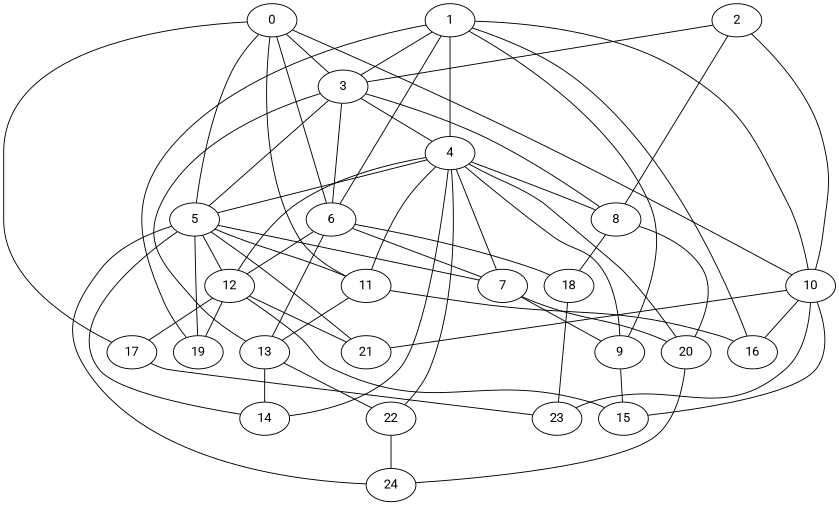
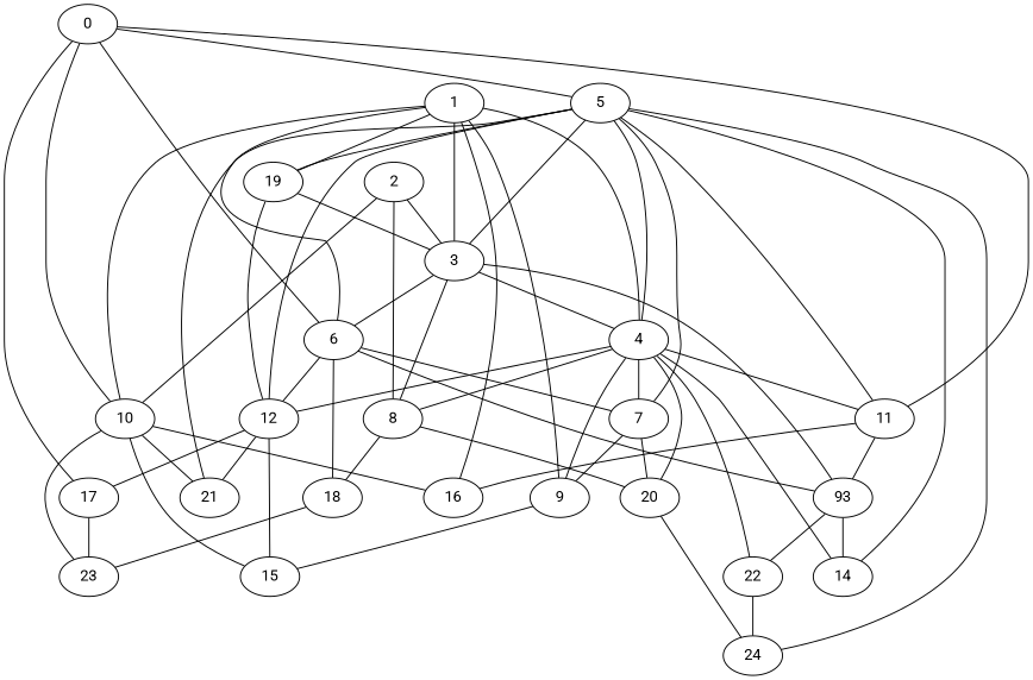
  strict graph {
    fontname=Roboto
    node [fontname=Roboto]
    edge [fontname=Roboto is_available=True prob=1.0]
    0
    3
    5
    6
    10
    11
    17
    4
    8
-   13
+   13 [label=93]
    19
    7
    12
    14
    21
    24
    18
    16
    15
    23
    1
    9
    20
    22
    2
-   0 -- 3
+   19 -- 3
    0 -- 5 [prob=0.841771844345]
    0 -- 6 [prob=0.59239930245]
    0 -- 10
    0 -- 11
    0 -- 17 [prob=0.241647411672]
    3 -- 5
    3 -- 6 [prob=0.119376224904]
    3 -- 4 [prob=0.458648524066]
    3 -- 8 [prob=0.0786118489869]
    3 -- 13 [prob=0.0742152716386]
    5 -- 11
    5 -- 19 [prob=0.0989651329683]
    5 -- 7 [prob=0.215548060253]
    5 -- 12 [prob=0.0337885303973]
    5 -- 14 [prob=0.720121827951]
    5 -- 21 [prob=0.911841820505]
    5 -- 24 [prob=0.12428557063]
    6 -- 13 [prob=0.751898317378]
    6 -- 7
    6 -- 12 [prob=0.20458904688]
    6 -- 18
    10 -- 21 [prob=0.280008266062]
    10 -- 16 [prob=0.762585548543]
    10 -- 15
    10 -- 23 [prob=0.290114475979]
    11 -- 13 [prob=0.396662840159]
    11 -- 16 [prob=0.611810727576]
    17 -- 23 [prob=0.501008064923]
    4 -- 5 [prob=0.136402669122]
    4 -- 11 [prob=0.962442721]
    4 -- 8 [prob=0.748700273439]
    4 -- 7 [prob=0.356292795487]
    4 -- 12 [prob=0.775328481985]
    4 -- 14 [prob=0.619959534035]
    4 -- 9 [prob=0.952145934862]
    4 -- 20 [prob=0.275297932541]
    4 -- 22 [prob=0.151216491737]
    8 -- 18 [prob=0.319872041145]
    8 -- 20 [prob=0.95469380549]
    13 -- 14 [prob=0.564716782405]
    13 -- 22 [prob=0.131198245989]
    7 -- 9 [prob=0.579548065464]
    7 -- 20 [prob=0.539224819977]
    12 -- 17 [prob=0.570885654259]
    12 -- 19 [prob=0.0706378453381]
    12 -- 21
    12 -- 15 [prob=0.245587246027]
    18 -- 23 [prob=0.199087115572]
    1 -- 3
    1 -- 6 [prob=0.693467171122]
    1 -- 10
    1 -- 4 [prob=0.642717952746]
    1 -- 19 [prob=0.313929798617]
    1 -- 16 [prob=0.980129371804]
    1 -- 9 [prob=0.249755587458]
    9 -- 15 [prob=0.428186929439]
    20 -- 24 [prob=0.0705327791639]
    22 -- 24 [prob=0.587915894004]
    2 -- 3 [prob=0.414169220906]
    2 -- 10
    2 -- 8 [prob=0.0450505548633]
  }
